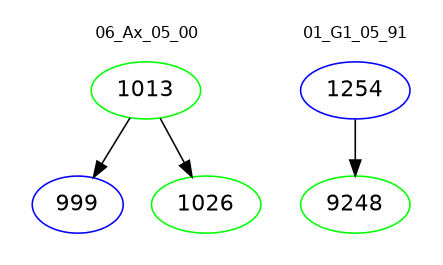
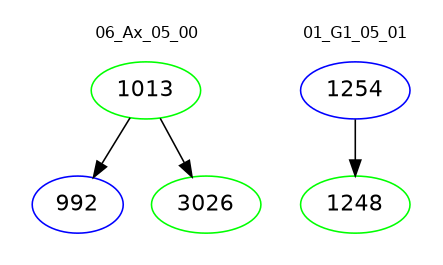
  digraph {
    fontname="DejaVu Sans"
    node [color=green fontname="DejaVu Sans"]
    edge [color=black fontname="DejaVu Sans"]
    n1 [label=1013]
-   n2 [color=blue label=999]
-   n3 [label=1026]
+   n2 [color=blue label=992]
+   n3 [label=3026]
    n4 [color=blue label=1254]
-   n5 [label=9248]
+   n5 [label=1248]
    subgraph cluster_1 {
      color=white
      fontsize=10
      label="06_Ax_05_00"
      n1
      n2
      n3
    }
    subgraph cluster_2 {
      color=white
      fontsize=10
-     label="01_G1_05_91"
+     label="01_G1_05_01"
      n4
      n5
    }
    n1 -> n2
    n1 -> n3
    n4 -> n5
  }
